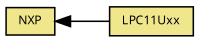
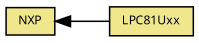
  digraph {
    rankdir=LR
    node [color=black fillcolor=khaki fontname=Sans fontsize=8 shape=record style=filled]
    n1 [fontcolor=black height=0.2 label=NXP width=0.4]
-   n2 [height=0.2 label=LPC11Uxx width=0.4]
+   n2 [height=0.2 label=LPC81Uxx width=0.4]
    n1 -> n2 [dir=back fontname=Sans fontsize=8 labelfontname=Sans labelfontsize=8 shape=plaintext style=solid]
  }
